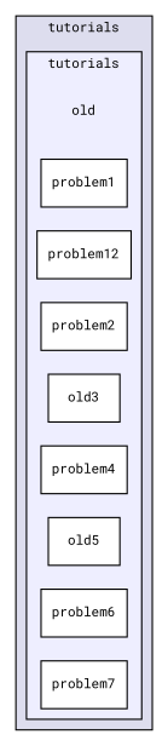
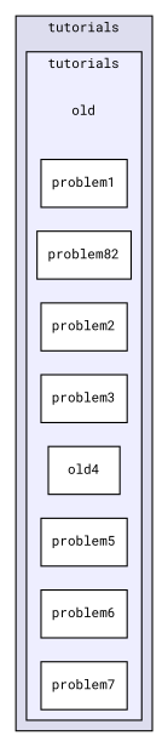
  digraph {
    compound=true
    rankdir=LR
    fontname="Roboto Mono"
    node [fontname="Roboto Mono" fontsize=10 shape=box color=black fillcolor=white style=filled]
    n1 [label=old shape=plaintext color="" fillcolor="" style=""]
    n2 [label=problem1]
-   n3 [label=problem12]
+   n3 [label=problem82]
    n4 [label=problem2]
-   n5 [label=old3]
-   n6 [label=problem4]
-   n7 [label=old5]
+   n5 [label=problem3]
+   n6 [label=old4]
+   n7 [label=problem5]
    n8 [label=problem6]
    n9 [label=problem7]
    subgraph cluster_1 {
      bgcolor="#ddddee"
      fontsize=10
      label=tutorials
      pencolor=black
      subgraph cluster_2 {
        bgcolor="#eeeeff"
        fontsize=10
        pencolor=black
        n1
        n2
        n3
        n4
        n5
        n6
        n7
        n8
        n9
      }
    }
  }
